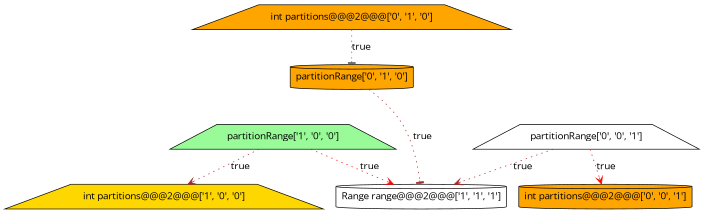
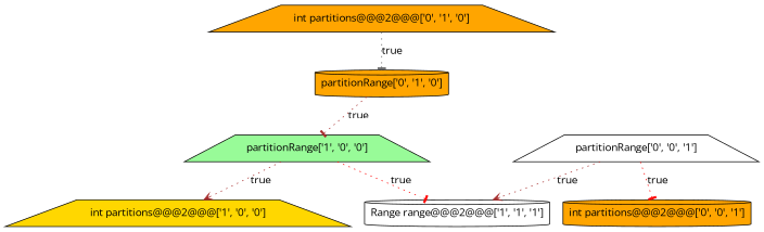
  digraph {
    fontname="Open Sans"
    node [fillcolor=orange fontname="Open Sans" shape=trapezium style=filled]
    edge [arrowhead=vee color=brown fontname="Open Sans" style=dotted]
    n1 [fillcolor=palegreen label="partitionRange['1', '0', '0']"]
    n2 [fillcolor=white label="Range range@@@2@@@['1', '1', '1']" shape=cylinder]
    n3 [fillcolor=gold label="int partitions@@@2@@@['1', '0', '0']"]
    n4 [label="partitionRange['0', '1', '0']" shape=cylinder]
    n5 [label="int partitions@@@2@@@['0', '1', '0']"]
    n6 [fillcolor=white label="partitionRange['0', '0', '1']"]
    n7 [label="int partitions@@@2@@@['0', '0', '1']" shape=cylinder]
-   n1 -> n2 [color=red label=true]
+   n1 -> n2 [arrowhead=tee color=red label=true]
    n1 -> n3 [label=true]
-   n4 -> n2 [arrowhead=tee label=true]
+   n4 -> n1 [arrowhead=tee label=true]
    n5 -> n4 [arrowhead=tee color=gray40 label=true]
    n6 -> n2 [label=true]
-   n6 -> n7 [color=red label=true]
+   n6 -> n7 [arrowhead=tee color=red label=true]
  }
